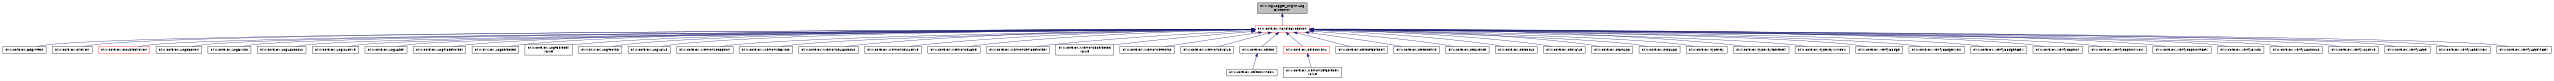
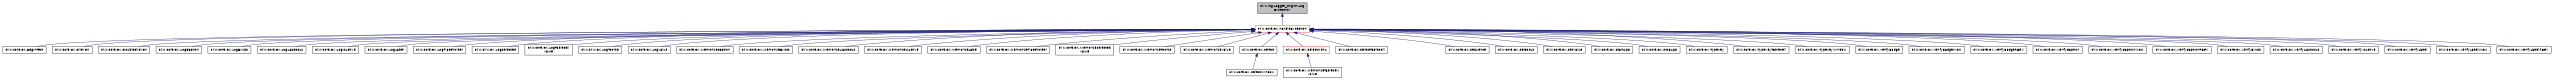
  digraph {
    rankdir=TB
    node [color=black fillcolor=white fontname=Helvetica fontsize=10 shape=record style=filled]
    edge [color=midnightblue dir=back fontname=Helvetica fontsize=10 labelfontname=Helvetica labelfontsize=10 style=solid]
    n1 [fillcolor=grey75 fontcolor=black height=0.2 label="okw.log.Logger_Sngltn.Log\lException" width=0.4]
    n2 [color=red height=0.2 label="okw.core.OK.handleException" width=0.4]
    n3 [height=0.2 label="okw.core.OK.BeginTest" width=0.4]
    n4 [height=0.2 label="okw.core.OK.ClickOn" width=0.4]
-   n5 [color=red height=0.2 label="okw.core.OK.DoubleClickOn" width=0.4]
+   n5 [height=0.2 label="okw.core.OK.DoubleClickOn" width=0.4]
    n6 [height=0.2 label="okw.core.OK.LogCaption" width=0.4]
    n7 [height=0.2 label="okw.core.OK.LogExists" width=0.4]
    n8 [height=0.2 label="okw.core.OK.LogHasFocus" width=0.4]
    n9 [height=0.2 label="okw.core.OK.LogIsActive" width=0.4]
    n10 [height=0.2 label="okw.core.OK.LogLabel" width=0.4]
    n11 [height=0.2 label="okw.core.OK.LogPlaceholder" width=0.4]
    n12 [height=0.2 label="okw.okw.OK.LogSelected" width=0.4]
    n13 [height=0.2 label="okw.core.OK.LogTablecell\lValue" width=0.4]
    n14 [height=0.2 label="okw.okw.OK.LogTooltip" width=0.4]
    n15 [height=0.2 label="okw.core.OK.LogValue" width=0.4]
    n16 [height=0.2 label="okw.core.OK.MemorizeCaption" width=0.4]
    n17 [height=0.2 label="okw.core.OK.MemorizeExists" width=0.4]
    n18 [height=0.2 label="okw.core.OK.MemorizeHasFocus" width=0.4]
    n19 [height=0.2 label="okw.core.OK.MemorizeIsActive" width=0.4]
    n20 [height=0.2 label="okw.core.OK.MemorizeLabel" width=0.4]
    n21 [height=0.2 label="okw.core.OK.MemorizePlaceholder" width=0.4]
    n22 [height=0.2 label="okw.core.OK.MemorizeSelected\lValue" width=0.4]
    n23 [height=0.2 label="okw.core.OK.MemorizeTooltip" width=0.4]
    n24 [height=0.2 label="okw.core.OK.MemorizeValue" width=0.4]
    n25 [height=0.2 label="okw.core.OK.Select" width=0.4]
    n26 [color=red height=0.2 label="okw.core.OK.SelectMenu" width=0.4]
    n27 [height=0.2 label="okw.core.OK.SelectTablecell" width=0.4]
-   n28 [height=0.2 label="okw.core.OK.SelectChild" width=0.4]
    n29 [height=0.2 label="okw.core.OK.Sequence" width=0.4]
    n30 [height=0.2 label="okw.core.OK.SetFocus" width=0.4]
    n31 [height=0.2 label="okw.core.OK.SetValue" width=0.4]
    n32 [height=0.2 label="okw.core.OK.StartApp" width=0.4]
    n33 [height=0.2 label="okw.core.OK.StopApp" width=0.4]
    n34 [height=0.2 label="okw.core.OK.TypeKey" width=0.4]
    n35 [height=0.2 label="okw.core.OK.TypeKeyTablecell" width=0.4]
    n36 [height=0.2 label="okw.core.OK.TypeKeyWindow" width=0.4]
    n37 [height=0.2 label="okw.core.OK.VerifyBadge" width=0.4]
    n38 [height=0.2 label="okw.core.OK.VerifyBadgeWCM" width=0.4]
    n39 [height=0.2 label="okw.core.OK.VerifyBadgeREGX" width=0.4]
    n40 [height=0.2 label="okw.core.OK.VerifyCaption" width=0.4]
    n41 [height=0.2 label="okw.core.OK.VerifyCaptionWCM" width=0.4]
    n42 [height=0.2 label="okw.core.OK.VerifyCaptionREGX" width=0.4]
    n43 [height=0.2 label="okw.core.OK.VerifyExists" width=0.4]
    n44 [height=0.2 label="okw.core.OK.VerifyHasFocus" width=0.4]
    n45 [height=0.2 label="okw.core.OK.VerifyIsActive" width=0.4]
    n46 [height=0.2 label="okw.core.OK.VerifyLabel" width=0.4]
    n47 [height=0.2 label="okw.core.OK.VerifyLabelWCM" width=0.4]
    n48 [height=0.2 label="okw.core.OK.VerifyLabelREGX" width=0.4]
    n49 [height=0.2 label="okw.core.OK.MemorizeTablecell\lValue" width=0.4]
    n50 [height=0.2 label="okw.core.OK.SelectWindow" width=0.4]
    n1 -> n2
    n2 -> n3
    n2 -> n4
    n2 -> n5
    n2 -> n6
    n2 -> n7
    n2 -> n8
    n2 -> n9
    n2 -> n10
    n2 -> n11
    n2 -> n12
    n2 -> n13
    n2 -> n14
    n2 -> n15
    n2 -> n16
    n2 -> n17
    n2 -> n18
    n2 -> n19
    n2 -> n20
    n2 -> n21
    n2 -> n22
    n2 -> n23
    n2 -> n24
    n2 -> n25
    n2 -> n26
    n2 -> n27
-   n2 -> n28
    n2 -> n29
    n2 -> n30
    n2 -> n31
    n2 -> n32
    n2 -> n33
    n2 -> n34
    n2 -> n35
    n2 -> n36
    n2 -> n37
    n2 -> n38
    n2 -> n39
    n2 -> n40
    n2 -> n41
    n2 -> n42
    n2 -> n43
    n2 -> n44
    n2 -> n45
    n2 -> n46
    n2 -> n47
    n2 -> n48
    n25 -> n50
    n26 -> n49
  }
